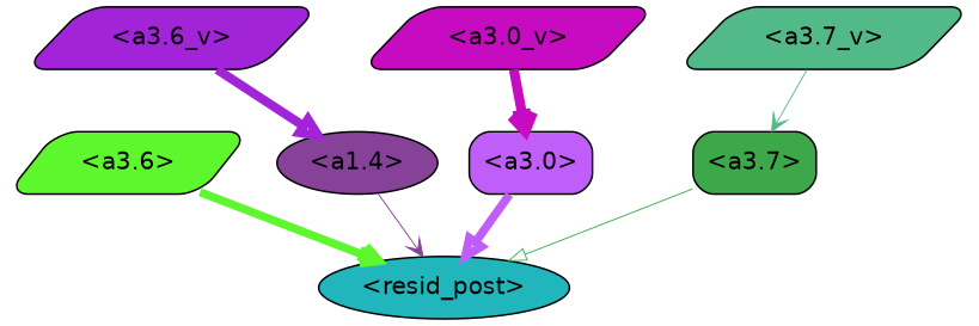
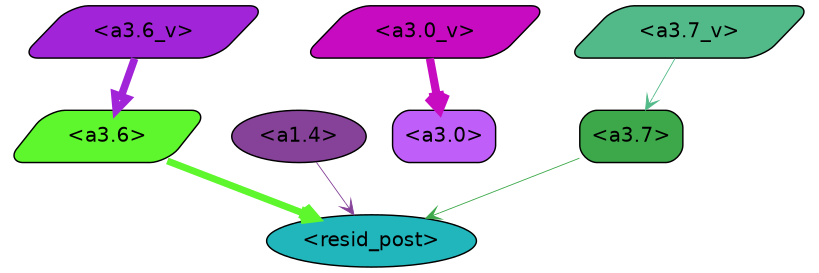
  strict digraph {
    splines=true
    node [color=black fontname=Helvetica shape=parallelogram style="filled, rounded"]
    edge [arrowhead=vee penwidth=0.6]
    "<a3.7>" [fillcolor="#3ca849" shape=box]
    "<resid_post>" [fillcolor="#20b6bb" shape=ellipse]
    "<a3.6>" [fillcolor="#5ef62c"]
    "<a3.0>" [fillcolor="#c05efa" shape=box]
    "<a1.4>" [fillcolor="#854298" shape=ellipse]
    "<a3.7_v>" [fillcolor="#52b988"]
    "<a3.6_v>" [fillcolor="#a224d8"]
    "<a3.0_v>" [fillcolor="#c70bc1"]
-   "<a3.7>" -> "<resid_post>" [arrowhead=onormal color="#3ca849"]
+   "<a3.7>" -> "<resid_post>" [color="#3ca849"]
    "<a3.6>" -> "<resid_post>" [color="#5ef62c" penwidth=4.753257989883423]
-   "<a3.0>" -> "<resid_post>" [arrowhead=onormal color="#c05efa" penwidth=4.90053927898407]
    "<a1.4>" -> "<resid_post>" [color="#854298"]
    "<a3.7_v>" -> "<a3.7>" [color="#52b988"]
-   "<a3.6_v>" -> "<a1.4>" [arrowhead=onormal color="#a224d8" penwidth=5.2550448179244995]
+   "<a3.6_v>" -> "<a3.6>" [arrowhead=onormal color="#a224d8" penwidth=5.2550448179244995]
    "<a3.0_v>" -> "<a3.0>" [color="#c70bc1" penwidth=5.652270674705505]
  }
